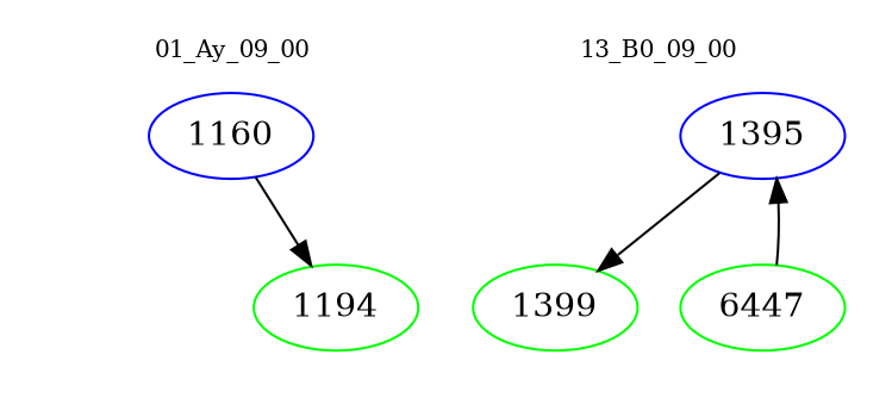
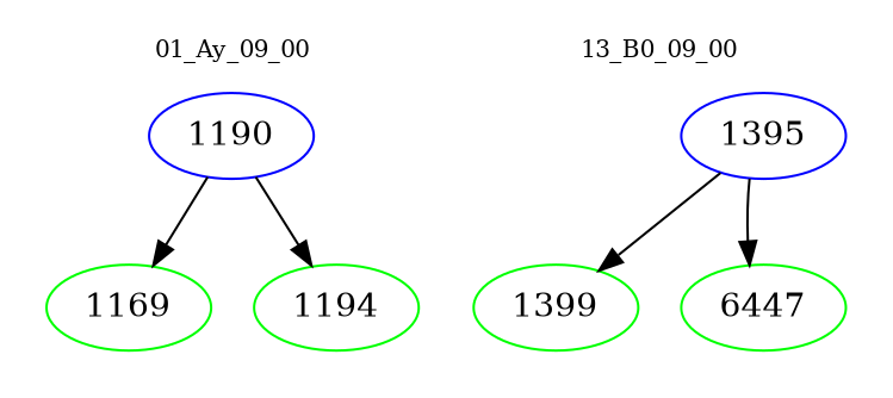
  digraph {
    node [color=green]
    edge [color=black]
-   n1 [color=blue label=1160]
+   n1 [color=blue label=1190]
+   n2 [label=1169]
    n3 [label=1194]
    n4 [color=blue label=1395]
    n5 [label=1399]
    n6 [label=6447]
    subgraph cluster_1 {
      color=white
      fontsize=10
      label="01_Ay_09_00"
      n1
+     n2
      n3
    }
    subgraph cluster_2 {
      color=white
      fontsize=10
      label="13_B0_09_00"
      n4
      n5
      n6
    }
+   n1 -> n2
    n1 -> n3
    n4 -> n5
-   n6 -> n4
+   n4 -> n6
  }
